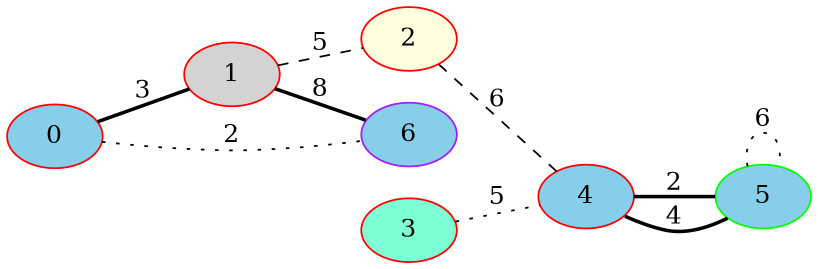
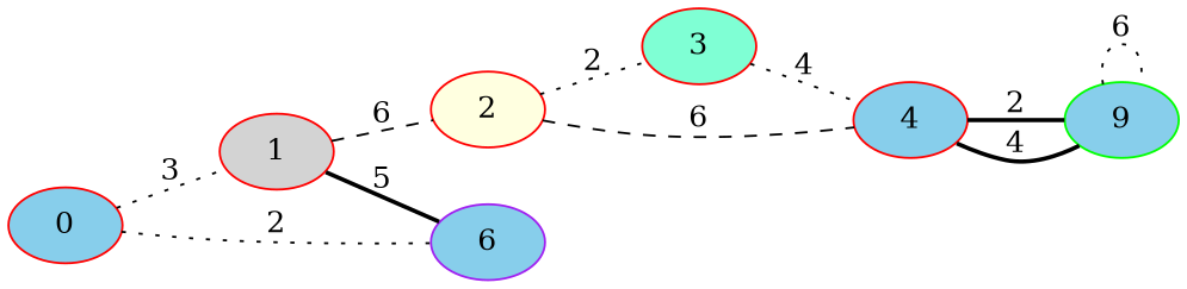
  graph {
    rankdir=LR
    node [color=red fillcolor=skyblue style=filled weight=1]
    edge [style=bold]
    1 [fillcolor=lightgrey]
    0
    6 [color=purple weight=4]
    2 [fillcolor=lightyellow]
    3 [fillcolor=aquamarine]
    4
-   5 [color=green weight=2]
-   1 -- 6 [label=8]
-   1 -- 2 [label=5 style=dashed]
-   0 -- 1 [label=3]
+   5 [color=green weight=2 label=9]
+   1 -- 6 [label=5]
+   1 -- 2 [label=6 style=dashed]
+   0 -- 1 [label=3 style=dotted]
    0 -- 6 [label=2 style=dotted]
+   2 -- 3 [label=2 style=dotted]
    2 -- 4 [label=6 style=dashed]
-   3 -- 4 [label=5 style=dotted]
+   3 -- 4 [label=4 style=dotted]
    4 -- 5 [label=2]
    4 -- 5 [label=4]
    5 -- 5 [label=6 style=dotted]
  }
